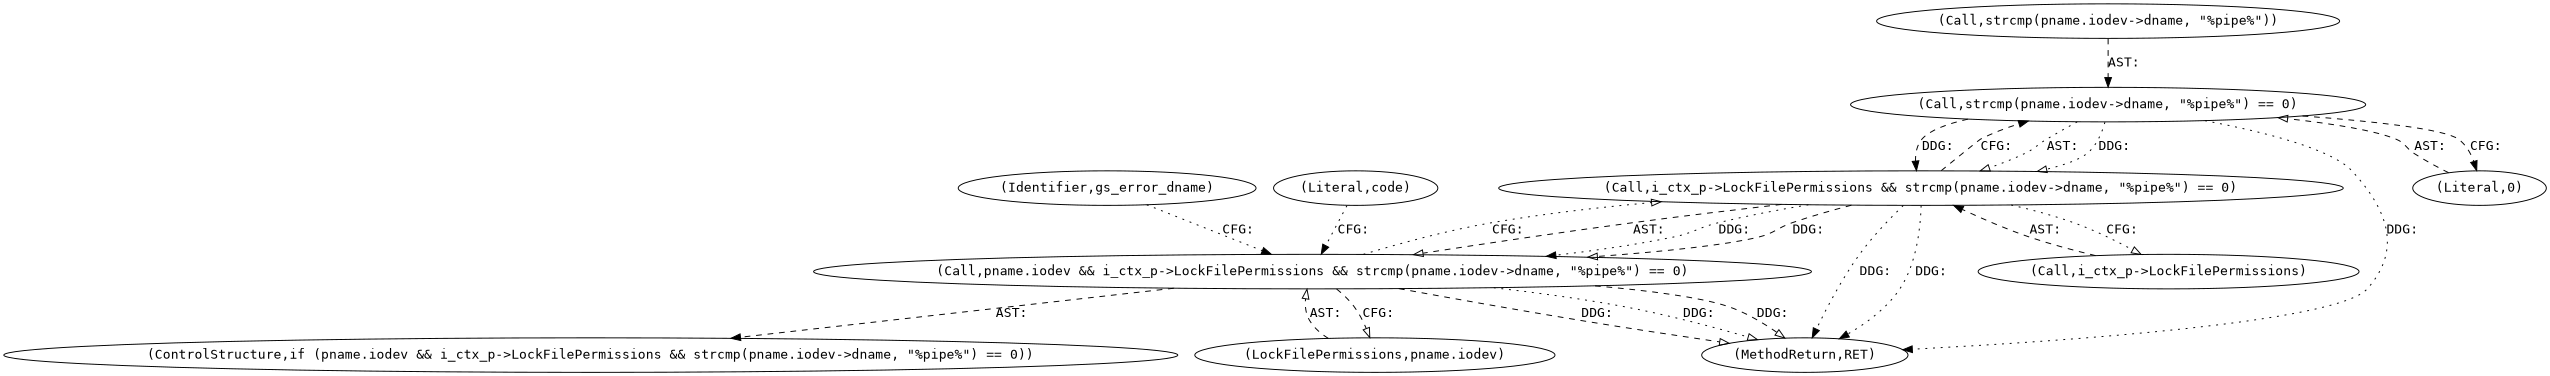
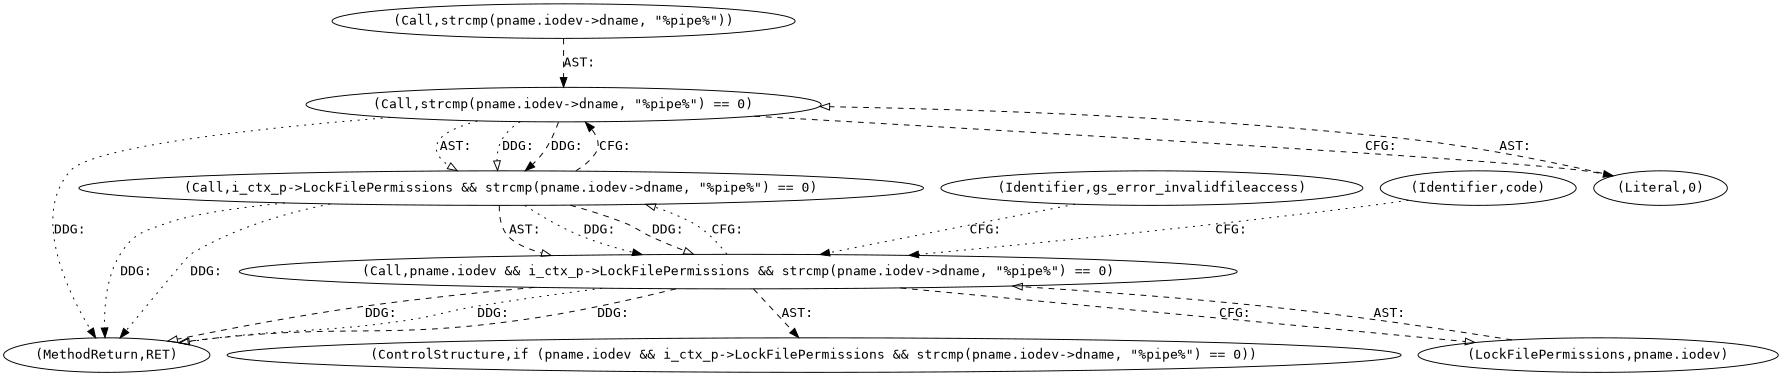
  digraph {
    fontname="DejaVu Sans Mono"
    node [fontname="DejaVu Sans Mono"]
    edge [arrowhead=onormal fontname="DejaVu Sans Mono" style=dashed]
    n1 [label="(Call,strcmp(pname.iodev->dname, \"%pipe%\") == 0)"]
    n2 [label="(Call,i_ctx_p->LockFilePermissions && strcmp(pname.iodev->dname, \"%pipe%\") == 0)"]
    n3 [label="(MethodReturn,RET)"]
    n4 [label="(Literal,0)"]
    n5 [label="(Call,pname.iodev && i_ctx_p->LockFilePermissions && strcmp(pname.iodev->dname, \"%pipe%\") == 0)"]
-   n6 [label="(Call,i_ctx_p->LockFilePermissions)"]
    n7 [label="(ControlStructure,if (pname.iodev && i_ctx_p->LockFilePermissions && strcmp(pname.iodev->dname, \"%pipe%\") == 0))"]
    n8 [label="(LockFilePermissions,pname.iodev)"]
-   n9 [label="(Identifier,gs_error_dname)"]
-   n10 [label="(Literal,code)"]
+   n9 [label="(Identifier,gs_error_invalidfileaccess)"]
+   n10 [label="(Identifier,code)"]
    n11 [label="(Call,strcmp(pname.iodev->dname, \"%pipe%\"))"]
    n1 -> n2 [label="AST: " style=dotted]
    n1 -> n2 [label="DDG: " style=dotted]
    n1 -> n2 [arrowhead=normal label="DDG: "]
    n1 -> n3 [arrowhead=normal label="DDG: " style=dotted]
    n1 -> n4 [arrowhead=normal label="CFG: "]
    n2 -> n1 [arrowhead=normal label="CFG: "]
    n2 -> n3 [arrowhead=normal label="DDG: " style=dotted]
    n2 -> n3 [arrowhead=normal label="DDG: " style=dotted]
    n2 -> n5 [label="AST: "]
    n2 -> n5 [arrowhead=normal label="DDG: " style=dotted]
    n2 -> n5 [label="DDG: "]
-   n2 -> n6 [label="CFG: " style=dotted]
    n4 -> n1 [label="AST: "]
    n5 -> n2 [label="CFG: " style=dotted]
    n5 -> n3 [label="DDG: "]
    n5 -> n3 [label="DDG: " style=dotted]
    n5 -> n3 [label="DDG: "]
    n5 -> n7 [arrowhead=normal label="AST: "]
    n5 -> n8 [label="CFG: "]
-   n6 -> n2 [arrowhead=normal label="AST: "]
    n8 -> n5 [label="AST: "]
    n9 -> n5 [arrowhead=normal label="CFG: " style=dotted]
    n10 -> n5 [arrowhead=normal label="CFG: " style=dotted]
    n11 -> n1 [arrowhead=normal label="AST: "]
  }
